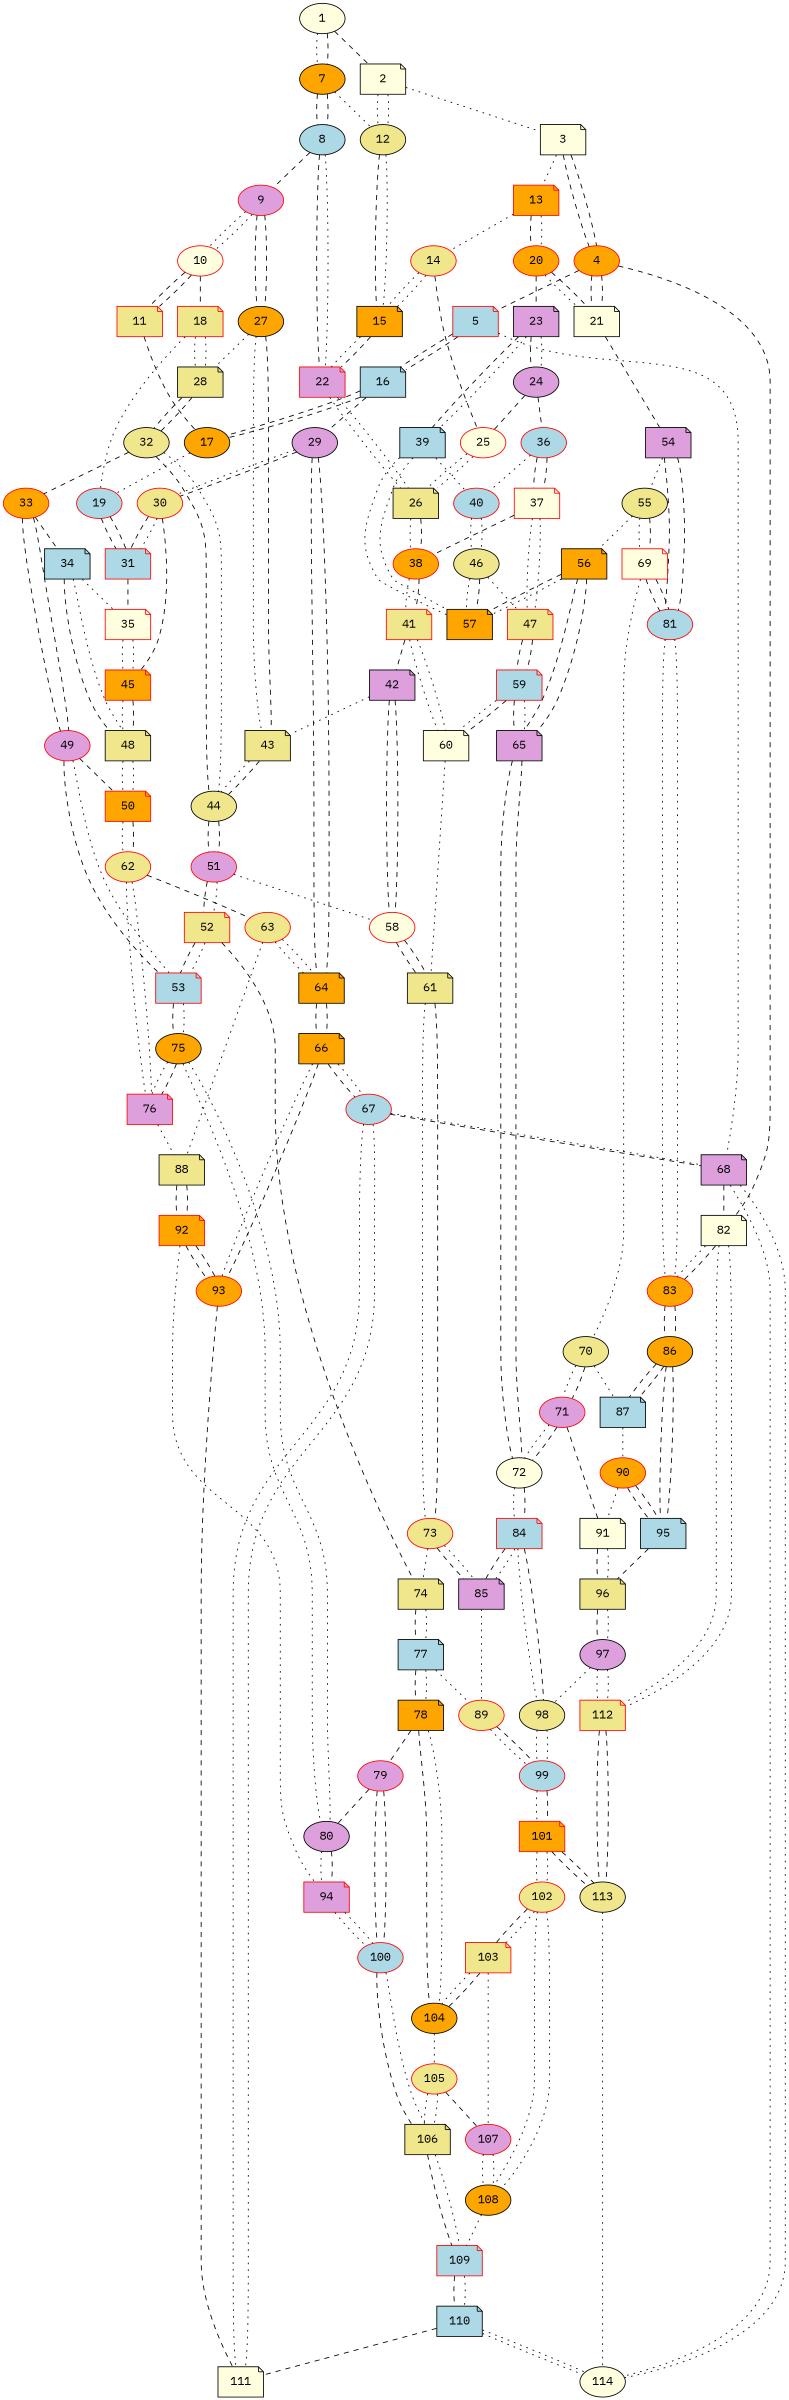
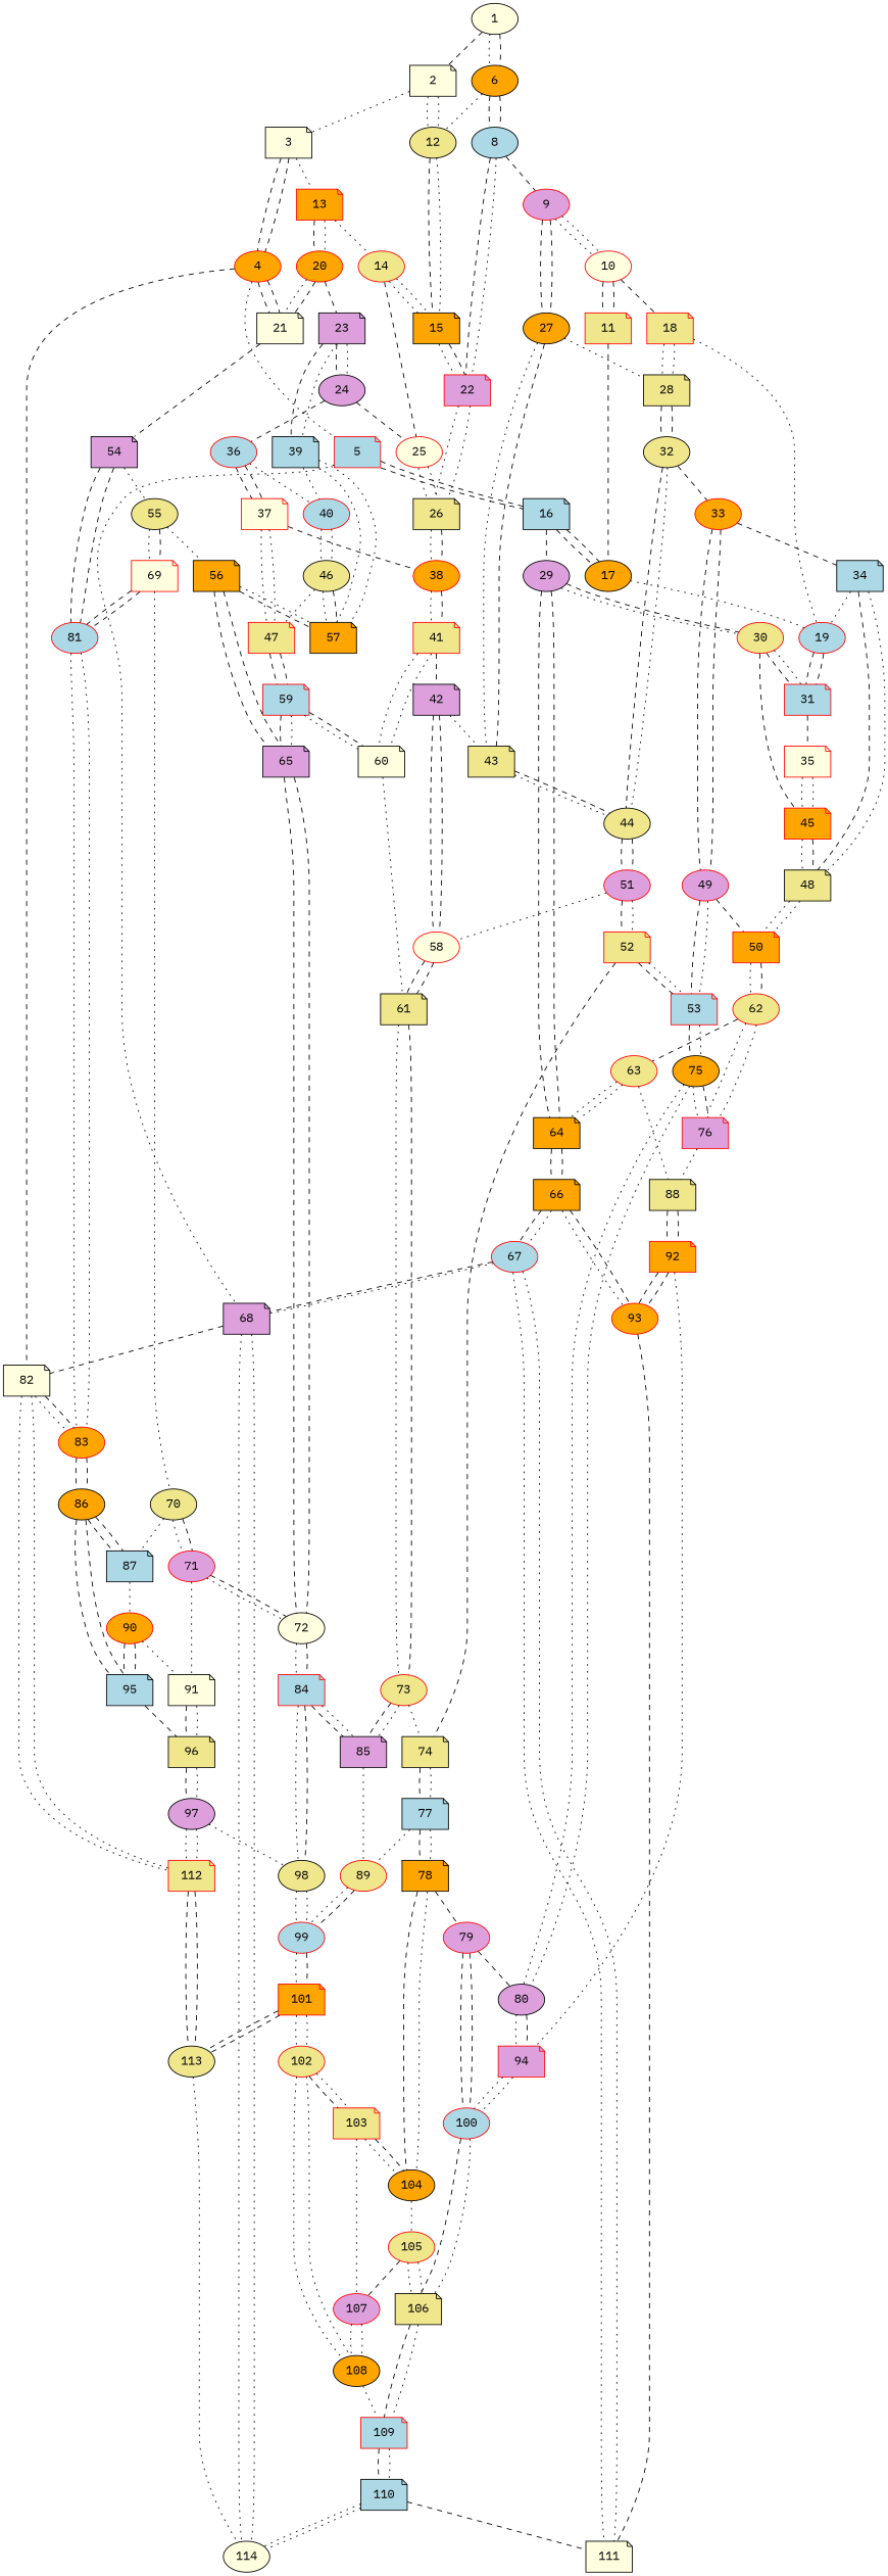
  graph {
    fontname="IBM Plex Mono"
    node [color=black fillcolor=khaki fontname="IBM Plex Mono" shape=note style=filled]
    edge [fontname="IBM Plex Mono" style=dashed]
    1 [fillcolor=lightyellow shape=ellipse]
    2 [fillcolor=lightyellow]
-   7 [fillcolor=orange shape=ellipse]
+   7 [fillcolor=orange shape=ellipse label=6]
    3 [fillcolor=lightyellow]
    12 [shape=ellipse]
    8 [fillcolor=lightblue shape=ellipse]
    4 [color=red fillcolor=orange shape=ellipse]
    13 [color=red fillcolor=orange]
    15 [fillcolor=orange]
    5 [color=red fillcolor=lightblue]
    21 [fillcolor=lightyellow]
    82 [fillcolor=lightyellow]
    14 [color=red shape=ellipse]
    20 [color=red fillcolor=orange shape=ellipse]
    16 [fillcolor=lightblue]
    68 [fillcolor=plum]
    54 [fillcolor=plum]
    83 [color=red fillcolor=orange shape=ellipse]
    112 [color=red]
    17 [fillcolor=orange shape=ellipse]
    29 [fillcolor=plum shape=ellipse]
    114 [fillcolor=lightyellow shape=ellipse]
    11 [color=red]
    9 [color=red fillcolor=plum shape=ellipse]
    22 [color=red fillcolor=plum]
    10 [color=red fillcolor=lightyellow shape=ellipse]
    27 [fillcolor=orange shape=ellipse]
    26
    18 [color=red]
    28
    43
    19 [color=red fillcolor=lightblue shape=ellipse]
    25 [color=red fillcolor=lightyellow shape=ellipse]
    23 [fillcolor=plum]
    30 [color=red shape=ellipse]
    64 [fillcolor=orange]
    31 [color=red fillcolor=lightblue]
    32 [shape=ellipse]
    35 [color=red fillcolor=lightyellow]
    24 [fillcolor=plum shape=ellipse]
    39 [fillcolor=lightblue]
    55 [shape=ellipse]
    81 [color=red fillcolor=lightblue shape=ellipse]
    38 [color=red fillcolor=orange shape=ellipse]
    36 [color=red fillcolor=lightblue shape=ellipse]
    40 [color=red fillcolor=lightblue shape=ellipse]
    57 [fillcolor=orange]
    37 [color=red fillcolor=lightyellow]
    41 [color=red]
    44 [shape=ellipse]
    33 [color=red fillcolor=orange shape=ellipse]
    45 [color=red fillcolor=orange]
    66 [fillcolor=orange]
    48
    34 [fillcolor=lightblue]
    49 [color=red fillcolor=plum shape=ellipse]
    51 [color=red fillcolor=plum shape=ellipse]
    50 [color=red fillcolor=orange]
    53 [color=red fillcolor=lightblue]
    47 [color=red]
    46 [shape=ellipse]
    59 [color=red fillcolor=lightblue]
    42 [fillcolor=plum]
    60 [fillcolor=lightyellow]
    58 [color=red fillcolor=lightyellow shape=ellipse]
    61
    52 [color=red]
    65 [fillcolor=plum]
    62 [color=red shape=ellipse]
    75 [fillcolor=orange shape=ellipse]
    63 [color=red shape=ellipse]
    76 [color=red fillcolor=plum]
    74
    77 [fillcolor=lightblue]
    80 [fillcolor=plum shape=ellipse]
    56 [fillcolor=orange]
    69 [color=red fillcolor=lightyellow]
    70 [shape=ellipse]
    72 [fillcolor=lightyellow shape=ellipse]
    73 [color=red shape=ellipse]
    85 [fillcolor=plum]
    88
    92 [color=red fillcolor=orange]
    67 [color=red fillcolor=lightblue shape=ellipse]
    93 [color=red fillcolor=orange shape=ellipse]
    84 [color=red fillcolor=lightblue]
    111 [fillcolor=lightyellow]
    71 [color=red fillcolor=plum shape=ellipse]
    87 [fillcolor=lightblue]
    91 [fillcolor=lightyellow]
    90 [color=red fillcolor=orange shape=ellipse]
    96
    98 [shape=ellipse]
    89 [color=red shape=ellipse]
    78 [fillcolor=orange]
    94 [color=red fillcolor=plum]
    79 [color=red fillcolor=plum shape=ellipse]
    104 [fillcolor=orange shape=ellipse]
    99 [color=red fillcolor=lightblue shape=ellipse]
    100 [color=red fillcolor=lightblue shape=ellipse]
    105 [color=red shape=ellipse]
    106
    86 [fillcolor=orange shape=ellipse]
    113 [shape=ellipse]
    95 [fillcolor=lightblue]
    101 [color=red fillcolor=orange]
    97 [fillcolor=plum shape=ellipse]
    102 [color=red shape=ellipse]
    109 [color=red fillcolor=lightblue]
    103 [color=red]
    108 [fillcolor=orange shape=ellipse]
    107 [color=red fillcolor=plum shape=ellipse]
    110 [fillcolor=lightblue]
    1 -- 2
    1 -- 7 [style=dotted]
    1 -- 7
    2 -- 3 [style=dotted]
    2 -- 12 [style=dotted]
    2 -- 12 [style=dotted]
    7 -- 12 [style=dotted]
    7 -- 8
    7 -- 8
    3 -- 4
    3 -- 4
    3 -- 13 [style=dotted]
    12 -- 15
    12 -- 15 [style=dotted]
    8 -- 9
    8 -- 22
    8 -- 22 [style=dotted]
-   4 -- 5
+   4 -- 5 [style=dotted]
    4 -- 21
    4 -- 21
    4 -- 82
    13 -- 14 [style=dotted]
    13 -- 20
    13 -- 20 [style=dotted]
    15 -- 22 [style=dotted]
    15 -- 22
    5 -- 16
    5 -- 16
    5 -- 68 [style=dotted]
    21 -- 54
    82 -- 83 [style=dotted]
    82 -- 83
    82 -- 112 [style=dotted]
    82 -- 112 [style=dotted]
    14 -- 15 [style=dotted]
    14 -- 15 [style=dotted]
    14 -- 25
    20 -- 21 [style=dotted]
    20 -- 21
    20 -- 23
    16 -- 17
    16 -- 17
    16 -- 29
    68 -- 82
    68 -- 114 [style=dotted]
    68 -- 114 [style=dotted]
    54 -- 55 [style=dotted]
    54 -- 81
    54 -- 81
    83 -- 86
    83 -- 86
    112 -- 113
    112 -- 113
    17 -- 19 [style=dotted]
    29 -- 30 [style=dotted]
    29 -- 30
    29 -- 64
    29 -- 64
    11 -- 17
    9 -- 10 [style=dotted]
    9 -- 10 [style=dotted]
    9 -- 27
    9 -- 27
    22 -- 26 [style=dotted]
    22 -- 26 [style=dotted]
    10 -- 11
    10 -- 11
    10 -- 18
    27 -- 28 [style=dotted]
    27 -- 43 [style=dotted]
    27 -- 43
    26 -- 38 [style=dotted]
    26 -- 38
    18 -- 28 [style=dotted]
    18 -- 28 [style=dotted]
    18 -- 19 [style=dotted]
    28 -- 32
    28 -- 32
    43 -- 44 [style=dotted]
    43 -- 44
    19 -- 31
    19 -- 31
    25 -- 26 [style=dotted]
    25 -- 26 [style=dotted]
    23 -- 24
    23 -- 24 [style=dotted]
    23 -- 39
    23 -- 39 [style=dotted]
    30 -- 31
    30 -- 31 [style=dotted]
    30 -- 45
    64 -- 66
    64 -- 66
    31 -- 35
    32 -- 44
    32 -- 44 [style=dotted]
    32 -- 33
    35 -- 45 [style=dotted]
    35 -- 45 [style=dotted]
    24 -- 25
    24 -- 36
    39 -- 40 [style=dotted]
    39 -- 57 [style=dotted]
    39 -- 57 [style=dotted]
    55 -- 56 [style=dotted]
    55 -- 69 [style=dotted]
    55 -- 69
    81 -- 83 [style=dotted]
    81 -- 83 [style=dotted]
    38 -- 41 [style=dotted]
    38 -- 41
    36 -- 40 [style=dotted]
    36 -- 37
    36 -- 37
    40 -- 46 [style=dotted]
    40 -- 46 [style=dotted]
    37 -- 38
    37 -- 47 [style=dotted]
    37 -- 47 [style=dotted]
    41 -- 42
    41 -- 60 [style=dotted]
    41 -- 60 [style=dotted]
    44 -- 51
    44 -- 51
    33 -- 34
    33 -- 49
    33 -- 49
    45 -- 48 [style=dotted]
    45 -- 48
    66 -- 67
    66 -- 67 [style=dotted]
    66 -- 93 [style=dotted]
    66 -- 93
    48 -- 50 [style=dotted]
    48 -- 50 [style=dotted]
-   34 -- 35 [style=dotted]
+   34 -- 19 [style=dotted]
    34 -- 48
    34 -- 48 [style=dotted]
    49 -- 50
    49 -- 53
    49 -- 53 [style=dotted]
    51 -- 58 [style=dotted]
    51 -- 52
    51 -- 52 [style=dotted]
    50 -- 62 [style=dotted]
    50 -- 62
    53 -- 75
    53 -- 75 [style=dotted]
    47 -- 59
    47 -- 59
    46 -- 57 [style=dotted]
    46 -- 57
    46 -- 47 [style=dotted]
    59 -- 60 [style=dotted]
    59 -- 60
    59 -- 65
    59 -- 65 [style=dotted]
    42 -- 43 [style=dotted]
    42 -- 58
    42 -- 58
    60 -- 61 [style=dotted]
    58 -- 61
    58 -- 61
    61 -- 73 [style=dotted]
    61 -- 73
    52 -- 53
    52 -- 53 [style=dotted]
    52 -- 74
    65 -- 72
    65 -- 72
    62 -- 63
    62 -- 76 [style=dotted]
    62 -- 76 [style=dotted]
    75 -- 76 [style=dotted]
    75 -- 76
    75 -- 80 [style=dotted]
    75 -- 80 [style=dotted]
    63 -- 64 [style=dotted]
    63 -- 64 [style=dotted]
    63 -- 88 [style=dotted]
    76 -- 88 [style=dotted]
    74 -- 77
    74 -- 77 [style=dotted]
    77 -- 89 [style=dotted]
    77 -- 78
    77 -- 78 [style=dotted]
    80 -- 94 [style=dotted]
    80 -- 94
    56 -- 57
    56 -- 57 [style=dotted]
    56 -- 65
    56 -- 65
    69 -- 81
    69 -- 81
    69 -- 70 [style=dotted]
    70 -- 71 [style=dotted]
    70 -- 71
    70 -- 87 [style=dotted]
    72 -- 84 [style=dotted]
    72 -- 84
    73 -- 74 [style=dotted]
    73 -- 85
    73 -- 85 [style=dotted]
    85 -- 89 [style=dotted]
    88 -- 92
    88 -- 92
    92 -- 93
    92 -- 93
    92 -- 94 [style=dotted]
    67 -- 68
    67 -- 68 [style=dotted]
    67 -- 111 [style=dotted]
    67 -- 111 [style=dotted]
    93 -- 111
    84 -- 85
    84 -- 85 [style=dotted]
    84 -- 98 [style=dotted]
    84 -- 98
    71 -- 72 [style=dotted]
    71 -- 72
-   71 -- 91
+   71 -- 91 [style=dotted]
    87 -- 90 [style=dotted]
    91 -- 96
    91 -- 96 [style=dotted]
    90 -- 91 [style=dotted]
    90 -- 95
    90 -- 95
    96 -- 97
    96 -- 97 [style=dotted]
    98 -- 99 [style=dotted]
    98 -- 99 [style=dotted]
    89 -- 99 [style=dotted]
    89 -- 99
    78 -- 79
    78 -- 104
    78 -- 104 [style=dotted]
    94 -- 100 [style=dotted]
    94 -- 100 [style=dotted]
    79 -- 80
    79 -- 100
    79 -- 100
    104 -- 105 [style=dotted]
    99 -- 101 [style=dotted]
    99 -- 101
    100 -- 106
    100 -- 106 [style=dotted]
    105 -- 106 [style=dotted]
    105 -- 106 [style=dotted]
    105 -- 107
    106 -- 109
    106 -- 109 [style=dotted]
    86 -- 87
    86 -- 87
    86 -- 95
    86 -- 95
    113 -- 114 [style=dotted]
    95 -- 96
    101 -- 113
    101 -- 113
    101 -- 102 [style=dotted]
    101 -- 102 [style=dotted]
    97 -- 112 [style=dotted]
    97 -- 112 [style=dotted]
    97 -- 98 [style=dotted]
    102 -- 103
    102 -- 103 [style=dotted]
    102 -- 108 [style=dotted]
    102 -- 108 [style=dotted]
    109 -- 110
    109 -- 110 [style=dotted]
    103 -- 104 [style=dotted]
    103 -- 104
    103 -- 107 [style=dotted]
    108 -- 109 [style=dotted]
    107 -- 108 [style=dotted]
    107 -- 108 [style=dotted]
    110 -- 114 [style=dotted]
    110 -- 114 [style=dotted]
    110 -- 111
  }
